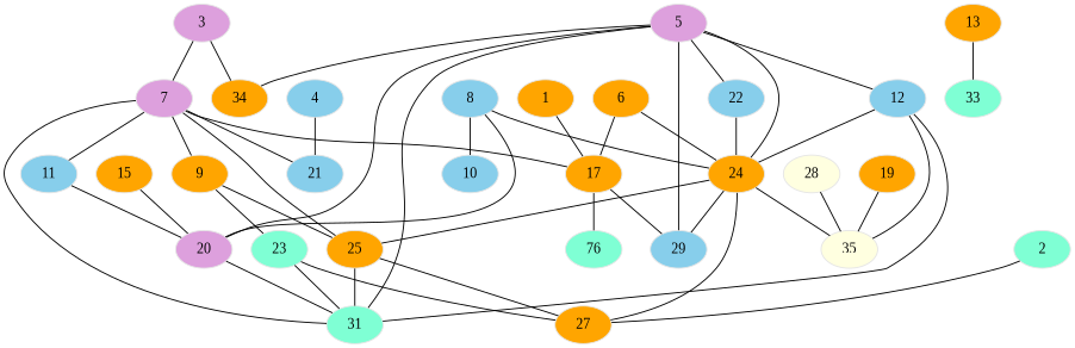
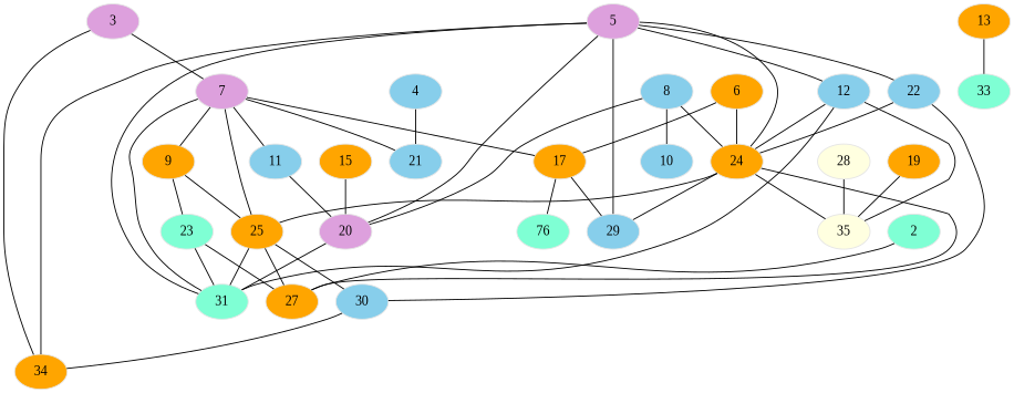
  graph {
    fontname="Liberation Serif"
    node [color=gray90 fillcolor=orange fontname="Liberation Serif" style=filled]
    edge [fontname="Liberation Serif" weight=1.0]
-   1
    17
    29 [fillcolor=skyblue]
    n4 [fillcolor=aquamarine label=76]
    2 [fillcolor=aquamarine]
    27
    3 [fillcolor=plum]
    7 [fillcolor=plum]
    34
    21 [fillcolor=skyblue]
    31 [fillcolor=aquamarine]
    9
    11 [fillcolor=skyblue]
    25
    4 [fillcolor=skyblue]
    5 [fillcolor=plum]
    20 [fillcolor=plum]
    22 [fillcolor=skyblue]
    24
    12 [fillcolor=skyblue]
+   30 [fillcolor=skyblue]
    35 [fillcolor=lightyellow]
    28 [fillcolor=lightyellow]
    6
    23 [fillcolor=aquamarine]
    8 [fillcolor=skyblue]
    10 [fillcolor=skyblue]
    33 [fillcolor=aquamarine]
    13
    15
    19
-   1 -- 17
    17 -- 29
    17 -- n4
    2 -- 27
    3 -- 7
    3 -- 34
    7 -- 17
    7 -- 21
    7 -- 31
    7 -- 9
    7 -- 11
    7 -- 25
    9 -- 25
    9 -- 23
    11 -- 20
    25 -- 27
    25 -- 31 [weight=2.0]
+   25 -- 30
    4 -- 21
    5 -- 29 [weight=2.0]
    5 -- 34
    5 -- 31
    5 -- 20
    5 -- 22
    5 -- 24
    5 -- 12
    20 -- 31
    22 -- 24 [weight=2.0]
+   22 -- 30
    24 -- 29
    24 -- 27
    24 -- 25
    24 -- 35
    12 -- 31
    12 -- 24
    12 -- 35
+   30 -- 34
    28 -- 35
    6 -- 17
    6 -- 24
    23 -- 27
    23 -- 31
    8 -- 20
    8 -- 24
    8 -- 10
    13 -- 33
    15 -- 20
    19 -- 35
  }
